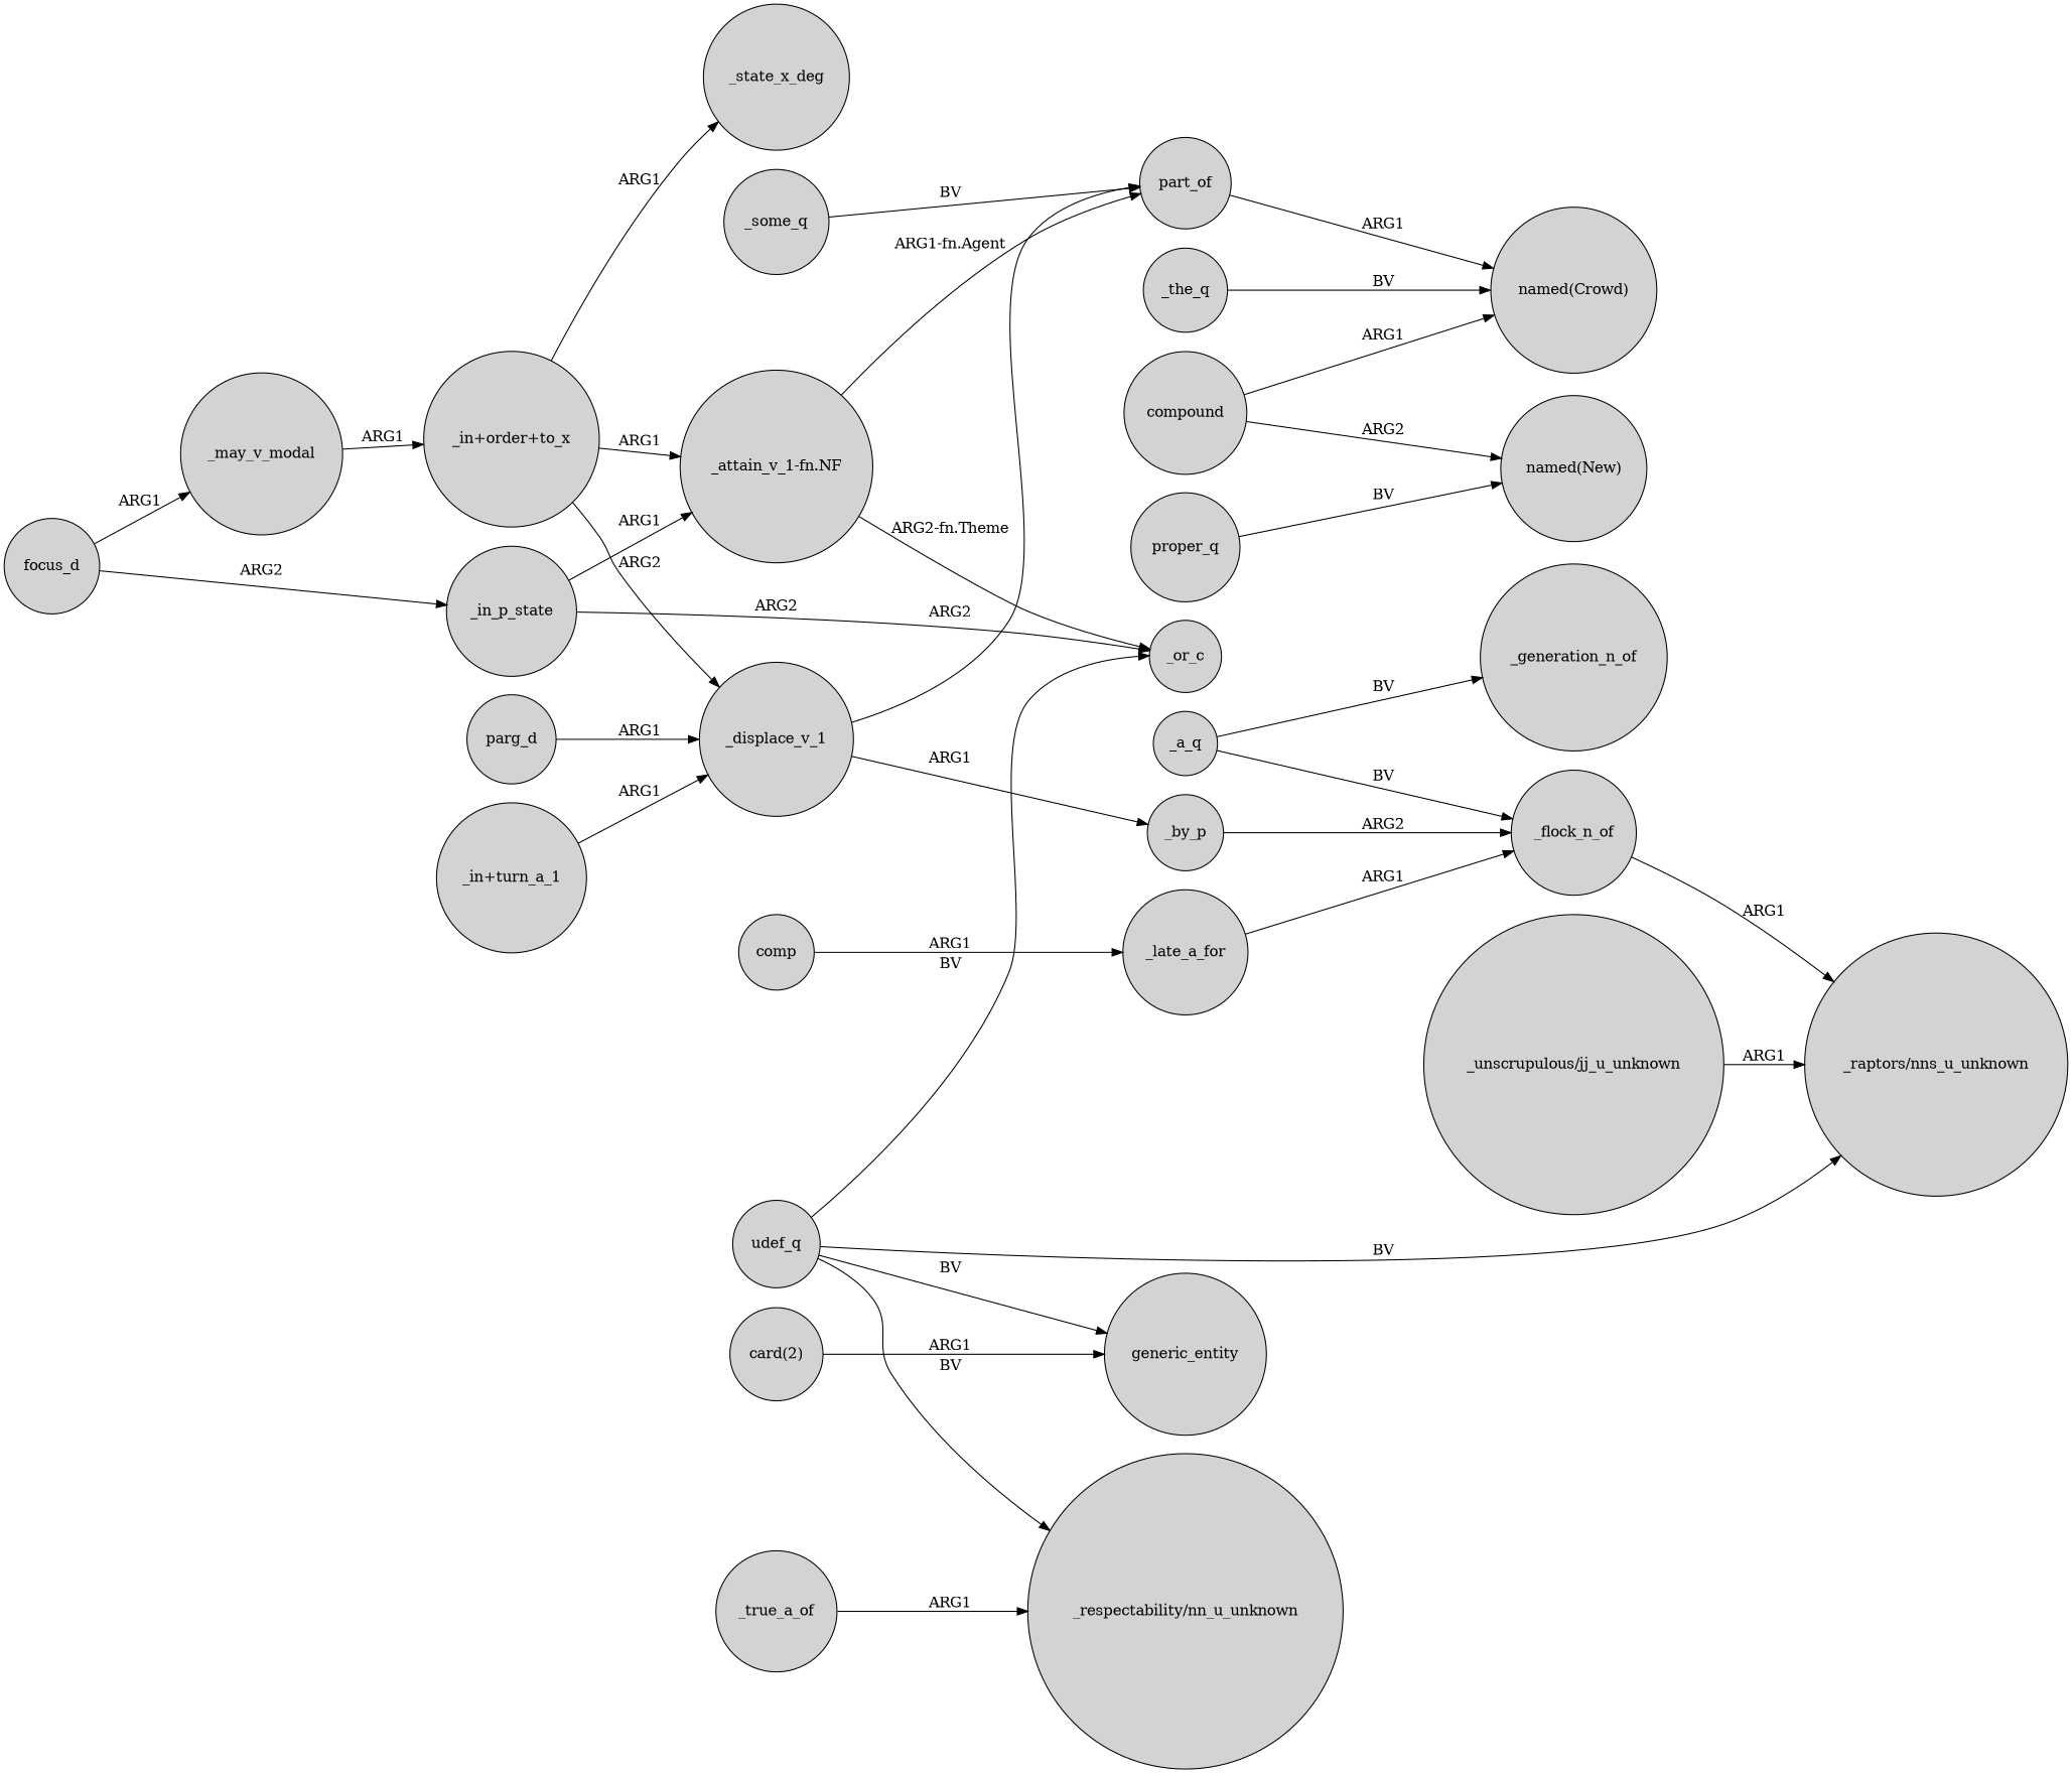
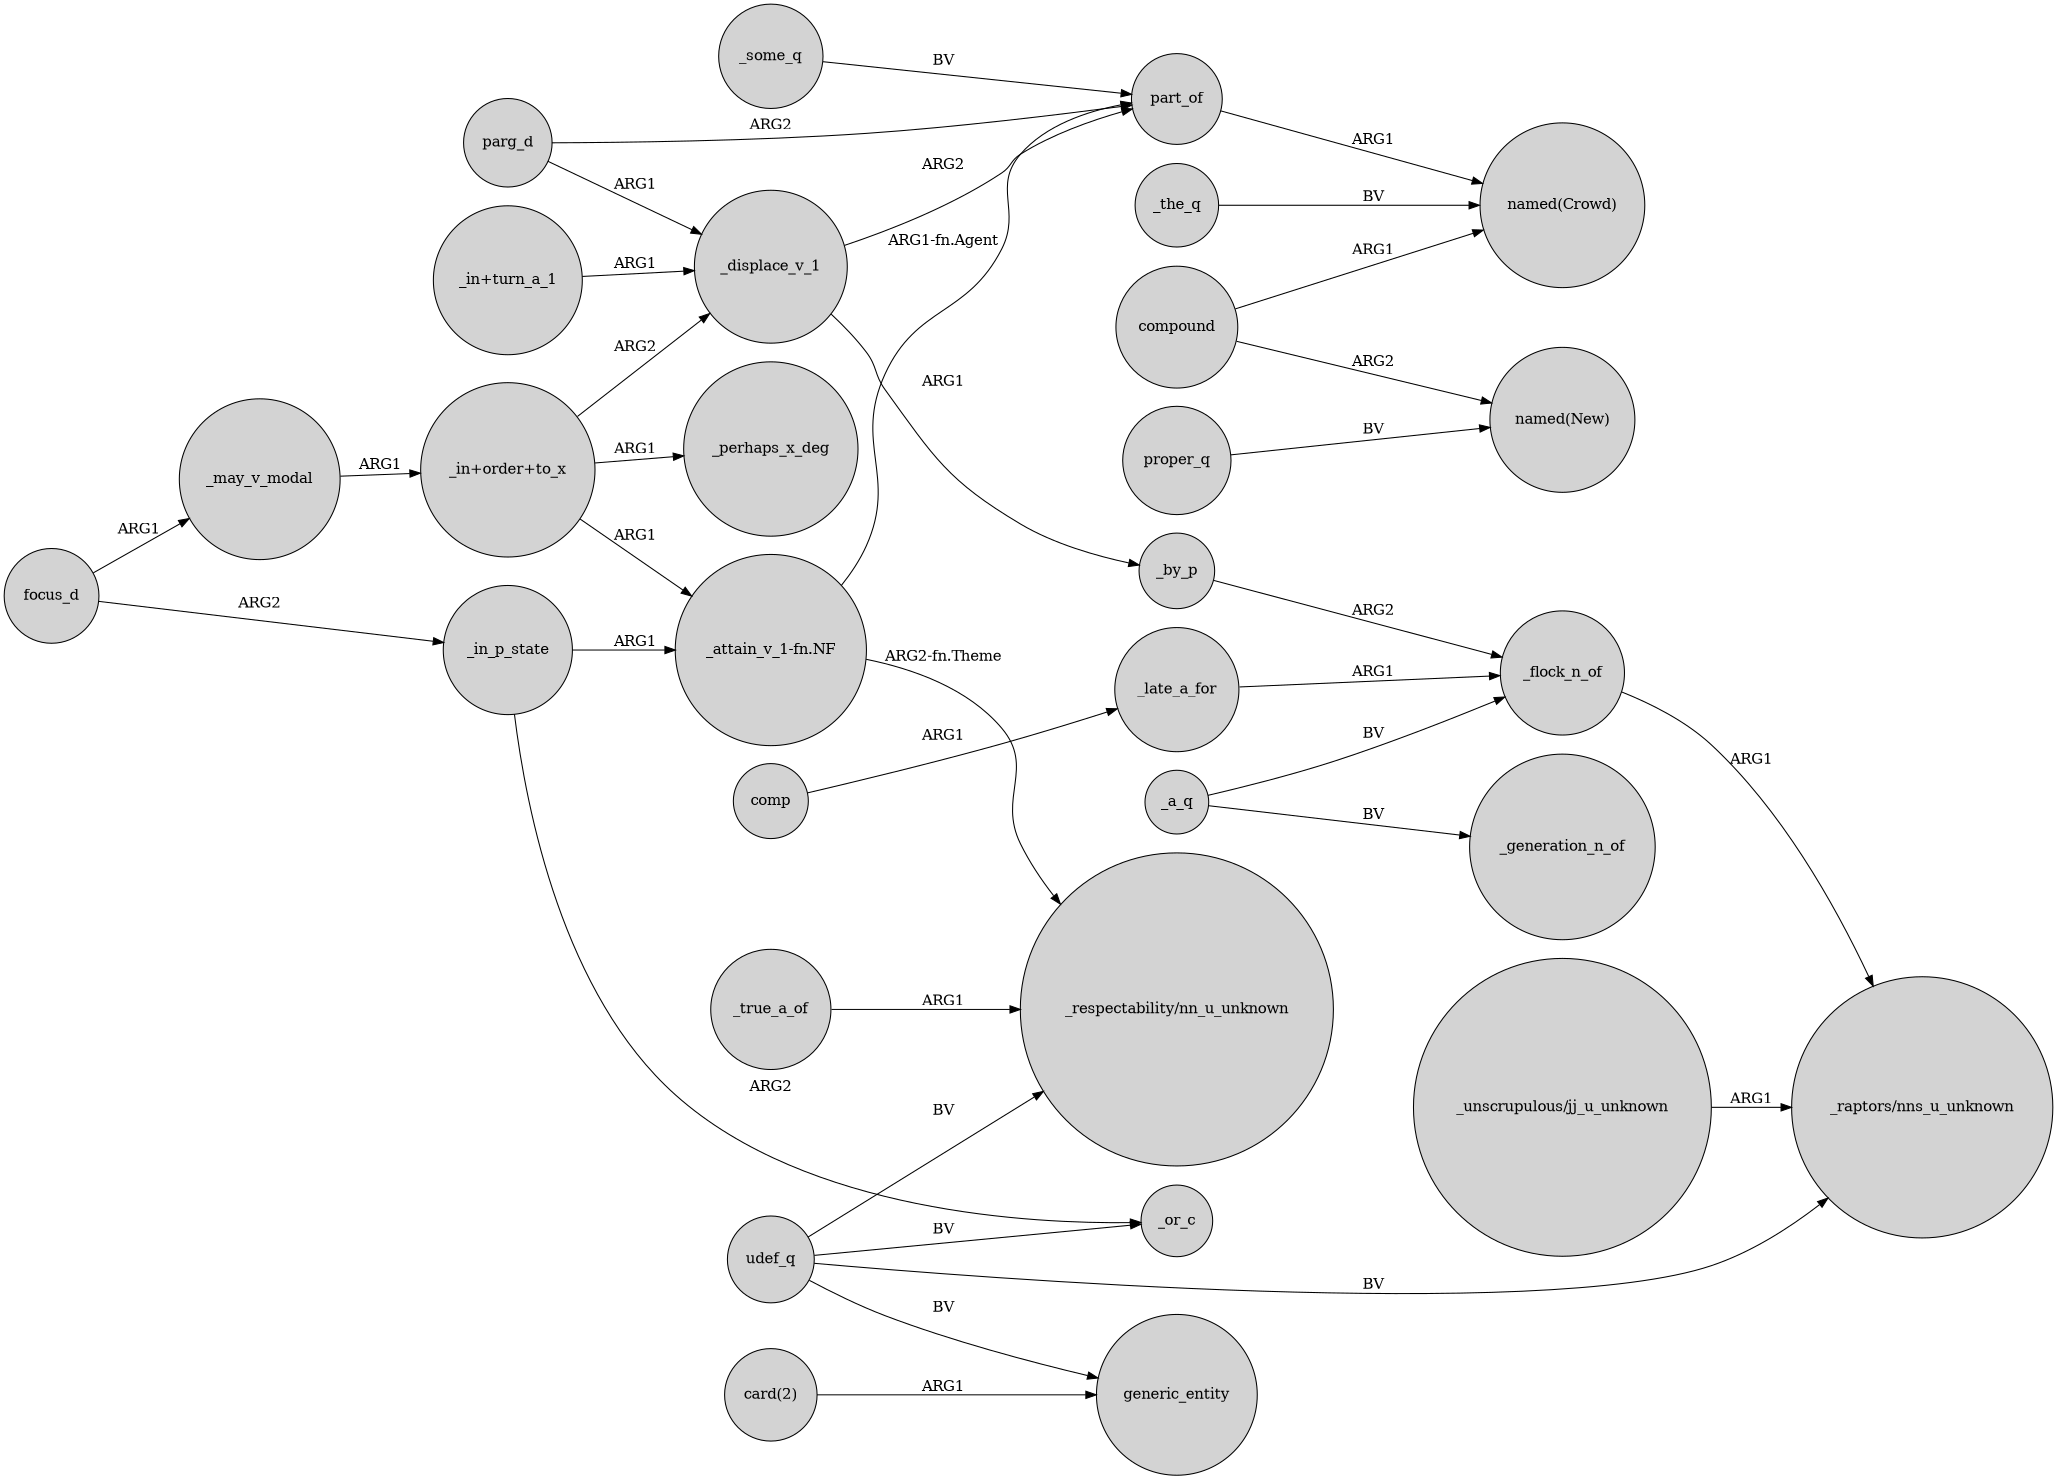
  digraph {
    rankdir=LR
    node [shape=circle style=filled]
    _the_q
    "named(Crowd)"
    comp
    _late_a_for
    _flock_n_of
    "_raptors/nns_u_unknown"
    compound
    "named(New)"
    udef_q
    generic_entity
    "_respectability/nn_u_unknown"
    _or_c
    "_in+order+to_x"
    "_attain_v_1-fn.NF"
    _displace_v_1
-   _perhaps_x_deg [label=_state_x_deg]
+   _perhaps_x_deg
    part_of
    _by_p
    proper_q
    "_in+turn_a_1"
    focus_d
    _in_p_state
    _may_v_modal
    _true_a_of
    parg_d
    _some_q
    _a_q
    _generation_n_of
    "_unscrupulous/jj_u_unknown"
    "card(2)"
    _the_q -> "named(Crowd)" [label=BV]
    comp -> _late_a_for [label=ARG1]
    _late_a_for -> _flock_n_of [label=ARG1]
    _flock_n_of -> "_raptors/nns_u_unknown" [label=ARG1]
    compound -> "named(Crowd)" [label=ARG1]
    compound -> "named(New)" [label=ARG2]
    udef_q -> "_raptors/nns_u_unknown" [label=BV]
    udef_q -> generic_entity [label=BV]
    udef_q -> "_respectability/nn_u_unknown" [label=BV]
    udef_q -> _or_c [label=BV]
    "_in+order+to_x" -> "_attain_v_1-fn.NF" [label=ARG1]
    "_in+order+to_x" -> _displace_v_1 [label=ARG2]
    "_in+order+to_x" -> _perhaps_x_deg [label=ARG1]
-   "_attain_v_1-fn.NF" -> _or_c [label="ARG2-fn.Theme"]
+   "_attain_v_1-fn.NF" -> "_respectability/nn_u_unknown" [label="ARG2-fn.Theme"]
    "_attain_v_1-fn.NF" -> part_of [label="ARG1-fn.Agent"]
    _displace_v_1 -> part_of [label=ARG2]
    _displace_v_1 -> _by_p [label=ARG1]
    part_of -> "named(Crowd)" [label=ARG1]
    _by_p -> _flock_n_of [label=ARG2]
    proper_q -> "named(New)" [label=BV]
    "_in+turn_a_1" -> _displace_v_1 [label=ARG1]
    focus_d -> _in_p_state [label=ARG2]
    focus_d -> _may_v_modal [label=ARG1]
    _in_p_state -> _or_c [label=ARG2]
    _in_p_state -> "_attain_v_1-fn.NF" [label=ARG1]
    _may_v_modal -> "_in+order+to_x" [label=ARG1]
    _true_a_of -> "_respectability/nn_u_unknown" [label=ARG1]
    parg_d -> _displace_v_1 [label=ARG1]
+   parg_d -> part_of [label=ARG2]
    _some_q -> part_of [label=BV]
    _a_q -> _flock_n_of [label=BV]
    _a_q -> _generation_n_of [label=BV]
    "_unscrupulous/jj_u_unknown" -> "_raptors/nns_u_unknown" [label=ARG1]
    "card(2)" -> generic_entity [label=ARG1]
  }
